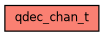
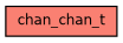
  digraph {
    rankdir=LR
-   n1 [color=black fillcolor=salmon fontname=Helvetica fontsize=10 height=0.2 label=qdec_chan_t shape=record style=filled width=0.4]
+   n1 [color=black fillcolor=salmon fontname=Helvetica fontsize=10 height=0.2 label=chan_chan_t shape=record style=filled width=0.4]
  }
